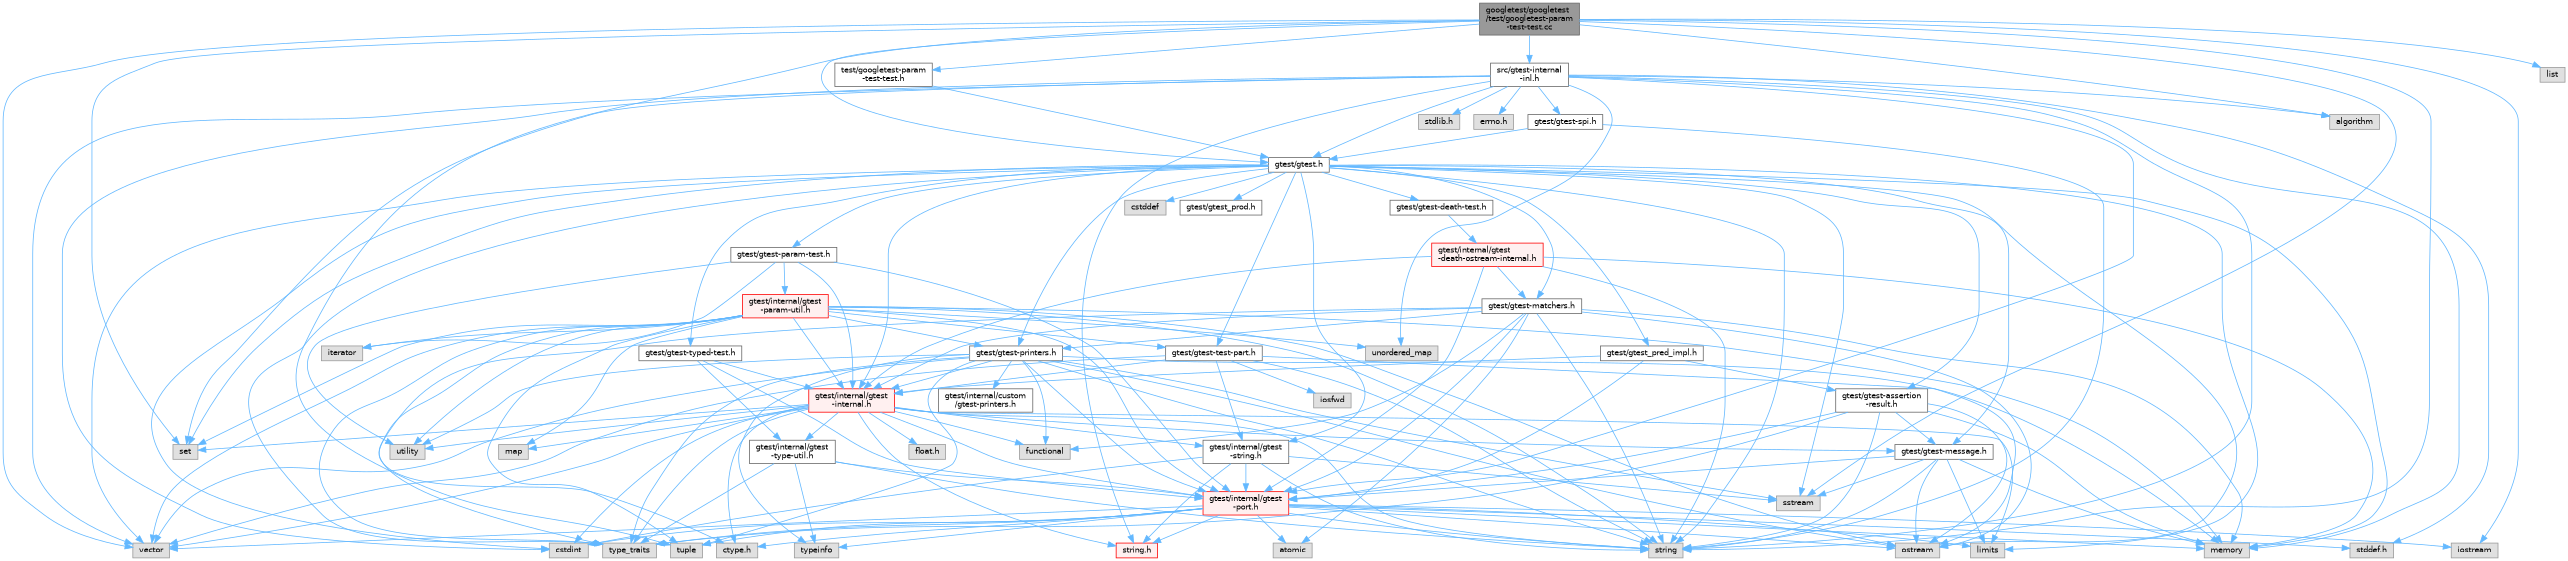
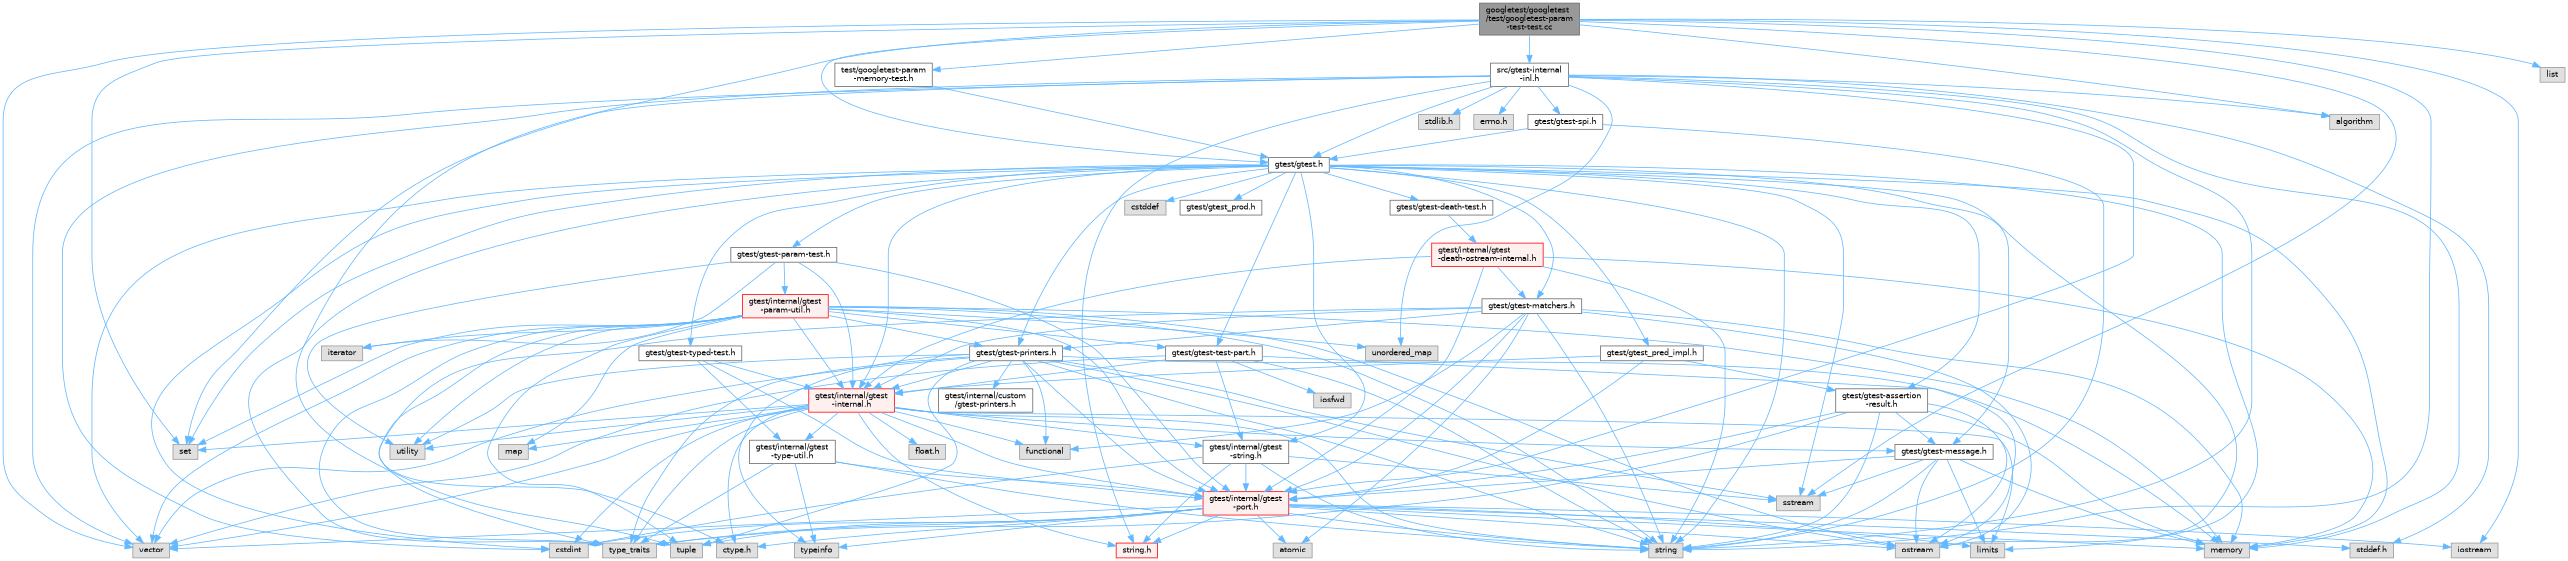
  digraph {
    node [color=grey60 fillcolor="#E0E0E0" fontname=Helvetica fontsize=10 shape=box style=filled]
    edge [color=steelblue1 fontname=Helvetica fontsize=10 labelfontname=Helvetica labelfontsize=10 style=solid]
    n1 [color=gray40 fillcolor=grey60 fontcolor=black height=0.2 label="googletest/googletest\l/test/googletest-param\l-test-test.cc" width=0.4]
-   n2 [color=grey40 fillcolor=white height=0.2 label="test/googletest-param\l-test-test.h" width=0.4]
+   n2 [color=grey40 fillcolor=white height=0.2 label="test/googletest-param\l-memory-test.h" width=0.4]
    n3 [color=grey40 fillcolor=white height=0.2 label="gtest/gtest.h" width=0.4]
    n4 [height=0.2 label=set width=0.4]
    n5 [height=0.2 label=sstream width=0.4]
    n6 [height=0.2 label=string width=0.4]
    n7 [height=0.2 label=vector width=0.4]
    n8 [height=0.2 label=iostream width=0.4]
    n9 [height=0.2 label=tuple width=0.4]
    n10 [height=0.2 label=algorithm width=0.4]
    n11 [height=0.2 label=list width=0.4]
    n12 [color=grey40 fillcolor=white height=0.2 label="src/gtest-internal\l-inl.h" width=0.4]
    n13 [height=0.2 label=cstddef width=0.4]
    n14 [height=0.2 label=cstdint width=0.4]
    n15 [height=0.2 label=limits width=0.4]
    n16 [height=0.2 label=memory width=0.4]
    n17 [height=0.2 label=ostream width=0.4]
    n18 [height=0.2 label=type_traits width=0.4]
    n19 [color=grey40 fillcolor=white height=0.2 label="gtest/gtest-assertion\l-result.h" width=0.4]
    n20 [color=grey40 fillcolor=white height=0.2 label="gtest/gtest-message.h" width=0.4]
    n21 [color=grey40 fillcolor=white height=0.2 label="gtest/gtest-death-test.h" width=0.4]
    n22 [color=grey40 fillcolor=white height=0.2 label="gtest/gtest-matchers.h" width=0.4]
    n23 [color=grey40 fillcolor=white height=0.2 label="gtest/gtest-printers.h" width=0.4]
    n24 [color=red fillcolor="#FFF0F0" height=0.2 label="gtest/internal/gtest\l-internal.h" width=0.4]
    n25 [color=grey40 fillcolor=white height=0.2 label="gtest/internal/gtest\l-string.h" width=0.4]
    n26 [color=grey40 fillcolor=white height=0.2 label="gtest/gtest-param-test.h" width=0.4]
    n27 [color=grey40 fillcolor=white height=0.2 label="gtest/gtest-test-part.h" width=0.4]
    n28 [color=grey40 fillcolor=white height=0.2 label="gtest/gtest-typed-test.h" width=0.4]
    n29 [color=grey40 fillcolor=white height=0.2 label="gtest/gtest_pred_impl.h" width=0.4]
    n30 [color=grey40 fillcolor=white height=0.2 label="gtest/gtest_prod.h" width=0.4]
    n31 [color=red fillcolor="#FFF0F0" height=0.2 label="gtest/internal/gtest\l-port.h" width=0.4]
    n32 [height=0.2 label="stddef.h" width=0.4]
    n33 [height=0.2 label="stdlib.h" width=0.4]
    n34 [color=red fillcolor="#FFF0F0" height=0.2 label="string.h" width=0.4]
    n35 [height=0.2 label=unordered_map width=0.4]
    n36 [height=0.2 label="errno.h" width=0.4]
    n37 [color=grey40 fillcolor=white height=0.2 label="gtest/gtest-spi.h" width=0.4]
    n38 [color=red fillcolor="#FFF0F0" height=0.2 label="gtest/internal/gtest\l-death-ostream-internal.h" width=0.4]
    n39 [height=0.2 label=atomic width=0.4]
    n40 [height=0.2 label=functional width=0.4]
    n41 [height=0.2 label=typeinfo width=0.4]
    n42 [height=0.2 label=utility width=0.4]
    n43 [color=grey40 fillcolor=white height=0.2 label="gtest/internal/custom\l/gtest-printers.h" width=0.4]
    n44 [height=0.2 label="ctype.h" width=0.4]
    n45 [height=0.2 label="float.h" width=0.4]
    n46 [height=0.2 label=map width=0.4]
    n47 [color=grey40 fillcolor=white height=0.2 label="gtest/internal/gtest\l-type-util.h" width=0.4]
    n48 [height=0.2 label=iterator width=0.4]
    n49 [color=red fillcolor="#FFF0F0" height=0.2 label="gtest/internal/gtest\l-param-util.h" width=0.4]
    n50 [height=0.2 label=iosfwd width=0.4]
    n1 -> n2
    n1 -> n3
    n1 -> n4
    n1 -> n5
    n1 -> n6
    n1 -> n7
    n1 -> n8
    n1 -> n9
    n1 -> n10
    n1 -> n11
    n1 -> n12
    n2 -> n3
    n3 -> n4
    n3 -> n5
    n3 -> n6
    n3 -> n7
    n3 -> n13
    n3 -> n14
    n3 -> n15
    n3 -> n16
    n3 -> n17
    n3 -> n18
    n3 -> n19
    n3 -> n20
    n3 -> n21
    n3 -> n22
    n3 -> n23
    n3 -> n24
    n3 -> n25
    n3 -> n26
    n3 -> n27
    n3 -> n28
    n3 -> n29
    n3 -> n30
    n12 -> n3
    n12 -> n4
    n12 -> n6
    n12 -> n7
    n12 -> n10
    n12 -> n14
    n12 -> n16
    n12 -> n31
    n12 -> n32
    n12 -> n33
    n12 -> n34
    n12 -> n35
    n12 -> n36
    n12 -> n37
    n19 -> n6
    n19 -> n16
    n19 -> n17
    n19 -> n18
    n19 -> n20
    n19 -> n31
    n20 -> n5
    n20 -> n6
    n20 -> n15
    n20 -> n16
    n20 -> n17
    n20 -> n31
    n21 -> n38
    n22 -> n6
    n22 -> n16
    n22 -> n17
    n22 -> n18
    n22 -> n23
    n22 -> n24
    n22 -> n31
    n22 -> n39
    n22 -> n40
    n23 -> n5
    n23 -> n6
    n23 -> n7
    n23 -> n9
    n23 -> n16
    n23 -> n17
    n23 -> n18
    n23 -> n24
    n23 -> n31
    n23 -> n40
    n23 -> n41
    n23 -> n42
    n23 -> n43
    n24 -> n4
    n24 -> n6
    n24 -> n7
    n24 -> n14
    n24 -> n15
    n24 -> n18
    n24 -> n20
    n24 -> n25
    n24 -> n31
    n24 -> n34
    n24 -> n40
    n24 -> n42
    n24 -> n44
    n24 -> n45
    n24 -> n46
    n24 -> n47
    n25 -> n5
    n25 -> n6
    n25 -> n14
    n25 -> n31
    n25 -> n34
    n26 -> n24
    n26 -> n31
    n26 -> n42
    n26 -> n48
    n26 -> n49
    n27 -> n6
    n27 -> n7
    n27 -> n17
    n27 -> n24
    n27 -> n25
    n27 -> n50
    n28 -> n24
    n28 -> n31
    n28 -> n47
    n29 -> n19
    n29 -> n24
    n29 -> n31
    n31 -> n6
    n31 -> n7
    n31 -> n8
    n31 -> n9
    n31 -> n14
    n31 -> n15
    n31 -> n16
    n31 -> n17
    n31 -> n18
    n31 -> n32
    n31 -> n34
    n31 -> n39
    n31 -> n41
    n31 -> n44
    n37 -> n3
    n37 -> n6
    n38 -> n6
    n38 -> n16
    n38 -> n22
    n38 -> n24
    n38 -> n31
    n47 -> n6
    n47 -> n18
    n47 -> n31
    n47 -> n41
    n49 -> n4
    n49 -> n6
    n49 -> n7
    n49 -> n9
    n49 -> n16
    n49 -> n17
    n49 -> n18
    n49 -> n23
    n49 -> n24
    n49 -> n27
    n49 -> n31
    n49 -> n35
    n49 -> n42
    n49 -> n44
    n49 -> n46
    n49 -> n48
  }
